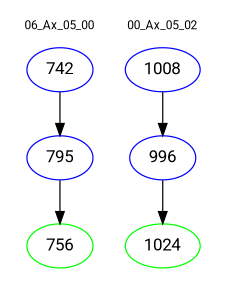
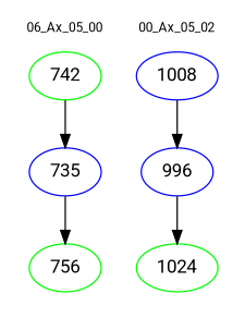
  digraph {
    fontname=Roboto
    node [color=green fontname=Roboto]
    edge [color=black fontname=Roboto]
-   n1 [color=blue label=742]
-   n2 [color=blue label=795]
+   n1 [label=742]
+   n2 [color=blue label=735]
    n3 [label=756]
    n4 [color=blue label=1008]
    n5 [color=blue label=996]
    n6 [label=1024]
    subgraph cluster_1 {
      color=white
      fontsize=10
      label="06_Ax_05_00"
      n1
      n2
      n3
    }
    subgraph cluster_2 {
      color=white
      fontsize=10
      label="00_Ax_05_02"
      n4
      n5
      n6
    }
    n1 -> n2
    n2 -> n3
    n4 -> n5
    n5 -> n6
  }
